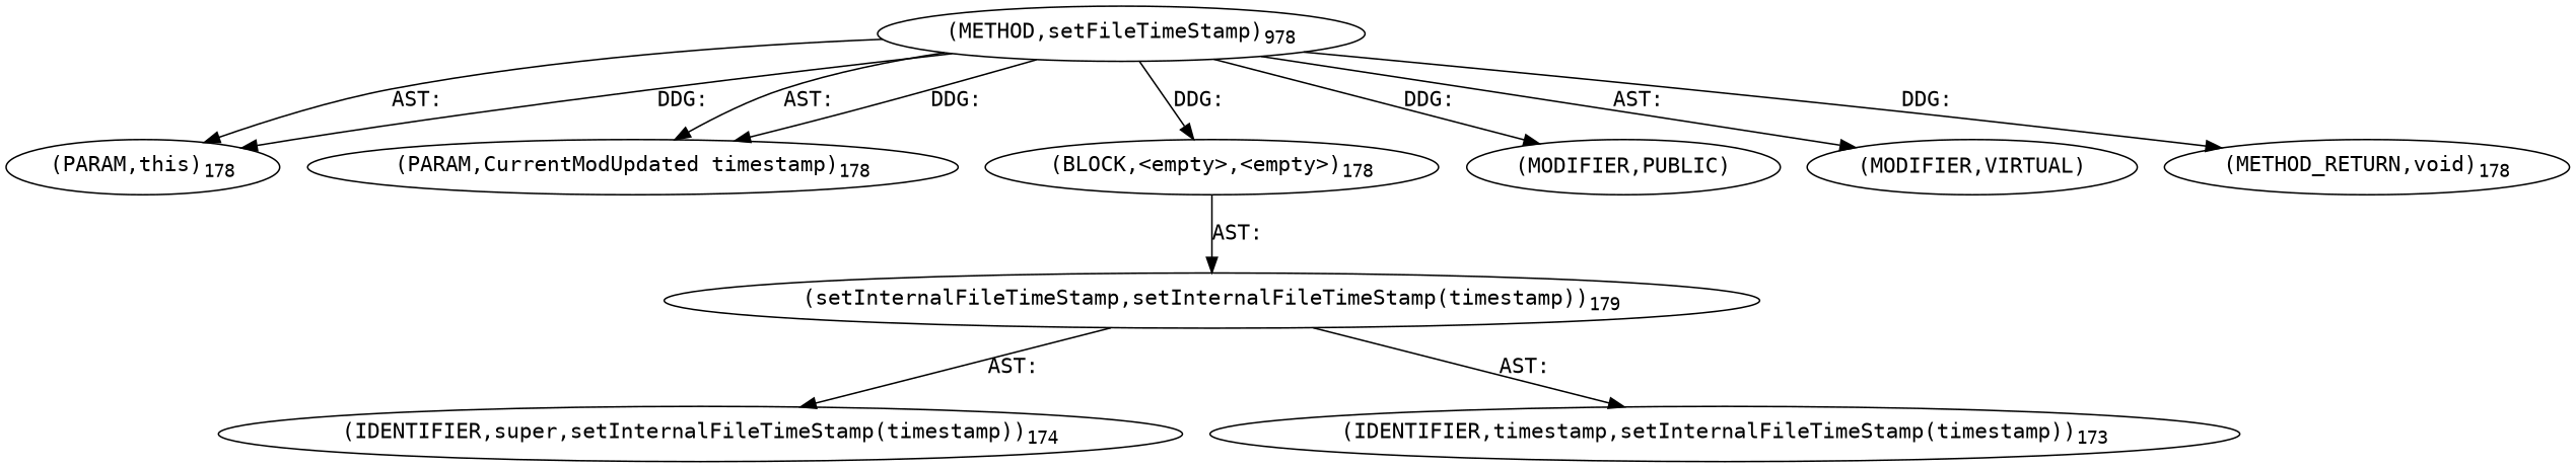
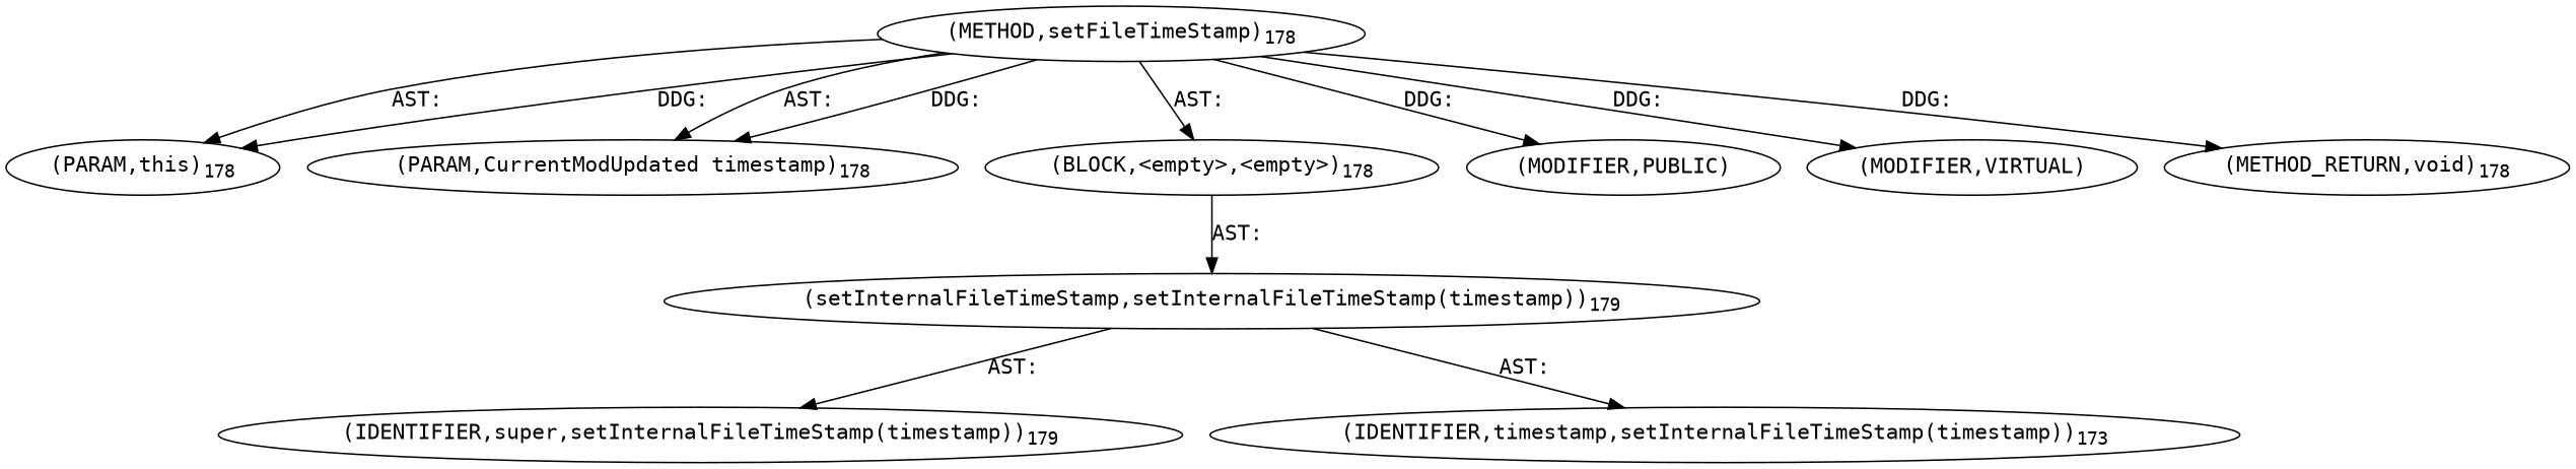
  digraph {
    fontname="DejaVu Sans Mono"
    node [fontname="DejaVu Sans Mono"]
    edge [fontname="DejaVu Sans Mono"]
-   n1 [label=<(METHOD,setFileTimeStamp)<SUB>978</SUB>>]
+   n1 [label=<(METHOD,setFileTimeStamp)<SUB>178</SUB>>]
    n2 [label=<(PARAM,this)<SUB>178</SUB>>]
    n3 [label=<(PARAM,CurrentModUpdated timestamp)<SUB>178</SUB>>]
    n4 [label=<(BLOCK,&lt;empty&gt;,&lt;empty&gt;)<SUB>178</SUB>>]
    n5 [label=<(MODIFIER,PUBLIC)>]
    n6 [label=<(MODIFIER,VIRTUAL)>]
    n7 [label=<(METHOD_RETURN,void)<SUB>178</SUB>>]
    n8 [label=<(setInternalFileTimeStamp,setInternalFileTimeStamp(timestamp))<SUB>179</SUB>>]
-   n9 [label=<(IDENTIFIER,super,setInternalFileTimeStamp(timestamp))<SUB>174</SUB>>]
+   n9 [label=<(IDENTIFIER,super,setInternalFileTimeStamp(timestamp))<SUB>179</SUB>>]
    n10 [label=<(IDENTIFIER,timestamp,setInternalFileTimeStamp(timestamp))<SUB>173</SUB>>]
    n1 -> n2 [label="AST: "]
    n1 -> n2 [label="DDG: "]
    n1 -> n3 [label="AST: "]
    n1 -> n3 [label="DDG: "]
-   n1 -> n4 [label="DDG: "]
+   n1 -> n4 [label="AST: "]
    n1 -> n5 [label="DDG: "]
-   n1 -> n6 [label="AST: "]
+   n1 -> n6 [label="DDG: "]
    n1 -> n7 [label="DDG: "]
    n4 -> n8 [label="AST: "]
    n8 -> n9 [label="AST: "]
    n8 -> n10 [label="AST: "]
  }
